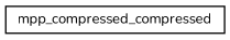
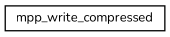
  digraph {
    rankdir=TB
    fontname=Nunito
-   n1 [color=black fillcolor=white fontname=Nunito fontsize=10 height=0.2 label=mpp_compressed_compressed shape=record style=filled width=0.4]
+   n1 [color=black fillcolor=white fontname=Nunito fontsize=10 height=0.2 label=mpp_write_compressed shape=record style=filled width=0.4]
  }
